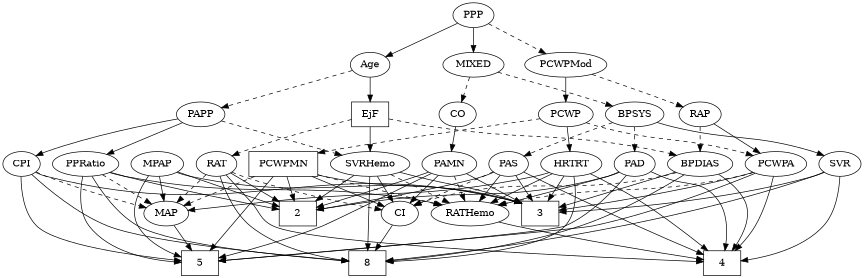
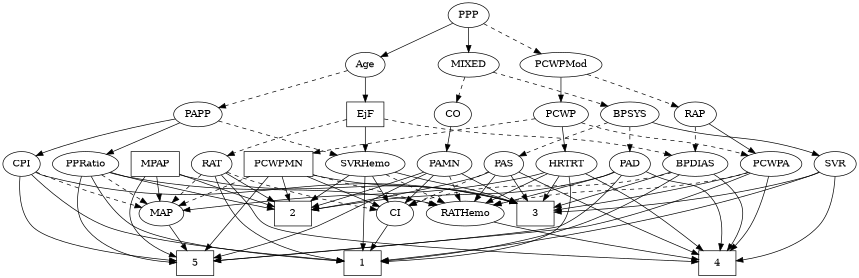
  strict digraph {
    edge [style=solid]
-   1 [height=0.5 shape=box width=0.75 label=8]
+   1 [height=0.5 shape=box width=0.75]
    2 [height=0.5 shape=box width=0.75]
    3 [height=0.5 shape=box width=0.75]
    4 [height=0.5 shape=box width=0.75]
    5 [height=0.5 shape=box width=0.75]
    Age [height=0.5 width=0.75]
    EjF [height=0.5 shape=box width=0.75]
    PAPP [height=0.5 width=0.88464]
    RAT [height=0.5 width=0.75827]
    SVRHemo [height=0.5 width=1.3902]
    BPDIAS [height=0.5 width=1.1735]
    CPI [height=0.5 width=0.75]
    PPRatio [height=0.5 width=1.1013]
    MAP [height=0.5 width=0.84854]
    CI [height=0.5 width=0.75]
    RATHemo [height=0.5 width=1.3721]
-   MPAP [height=0.5 width=0.97491]
+   MPAP [height=0.5 width=0.97491 shape=box]
    SVR [height=0.5 width=0.77632]
    RAP [height=0.5 width=0.77632]
    PCWPA [height=0.5 width=1.1555]
    MIXED [height=0.5 width=1.1193]
    BPSYS [height=0.5 width=1.0471]
    CO [height=0.5 width=0.75]
    PAD [height=0.5 width=0.79437]
    PAS [height=0.5 width=0.75]
    PAMN [height=0.5 width=1.011]
    PCWPMod [height=0.5 width=1.4443]
    PCWP [height=0.5 width=0.97491]
    PCWPMN [height=0.5 shape=box width=1.3902]
    HRTRT [height=0.5 width=1.1013]
    PPP [height=0.5 width=0.75]
    Age -> EjF
    Age -> PAPP [style=dashed]
    EjF -> RAT [style=dashed]
    EjF -> SVRHemo
    EjF -> BPDIAS [style=dashed]
    PAPP -> SVRHemo [style=dashed]
    PAPP -> CPI
    PAPP -> PPRatio
    RAT -> 1
    RAT -> 2
    RAT -> 4
    RAT -> MAP [style=dashed]
    RAT -> CI [style=dashed]
    SVRHemo -> 1
    SVRHemo -> 2
    SVRHemo -> 3
    SVRHemo -> CI
    SVRHemo -> RATHemo [style=dashed]
    BPDIAS -> 1
    BPDIAS -> 3
    BPDIAS -> 4
    BPDIAS -> CI [style=dashed]
    CPI -> 1
    CPI -> 3
    CPI -> 5
    CPI -> MAP [style=dashed]
    PPRatio -> 1
    PPRatio -> 2
    PPRatio -> 5
    PPRatio -> MAP [style=dashed]
    PPRatio -> RATHemo
    MAP -> 5
    CI -> 1
    RATHemo -> 4
    MPAP -> 2
    MPAP -> 3
    MPAP -> 5
    MPAP -> MAP
    SVR -> 1
    SVR -> 3
    SVR -> 4
    RAP -> BPDIAS [style=dashed]
    RAP -> PCWPA
    PCWPA -> 3
    PCWPA -> 4
    PCWPA -> 5
    PCWPA -> RATHemo [style=dashed]
    MIXED -> BPSYS [style=dashed]
    MIXED -> CO [style=dashed]
    BPSYS -> SVR
    BPSYS -> PAD [style=dashed]
    BPSYS -> PAS [style=dashed]
    CO -> PAMN
    PAD -> 2
    PAD -> 4
    PAD -> 5
    PAD -> RATHemo
    PAS -> 2
    PAS -> 3
    PAS -> 4
    PAS -> CI [style=dashed]
    PAS -> RATHemo
    PAMN -> 2
    PAMN -> 3
    PAMN -> 5
    PAMN -> CI
    PAMN -> RATHemo [style=dashed]
    PCWPMod -> RAP [style=dashed]
    PCWPMod -> PCWP
    PCWP -> PCWPA [style=dashed]
    PCWP -> PCWPMN [style=dashed]
    PCWP -> HRTRT
    PCWPMN -> 2
    PCWPMN -> 3
    PCWPMN -> 5
    PCWPMN -> MAP [style=dashed]
    PCWPMN -> CI
    PCWPMN -> RATHemo [style=dashed]
    HRTRT -> 1
    HRTRT -> 3
    HRTRT -> 4
    HRTRT -> MAP
    HRTRT -> RATHemo
    PPP -> Age
    PPP -> MIXED
    PPP -> PCWPMod [style=dashed]
  }
